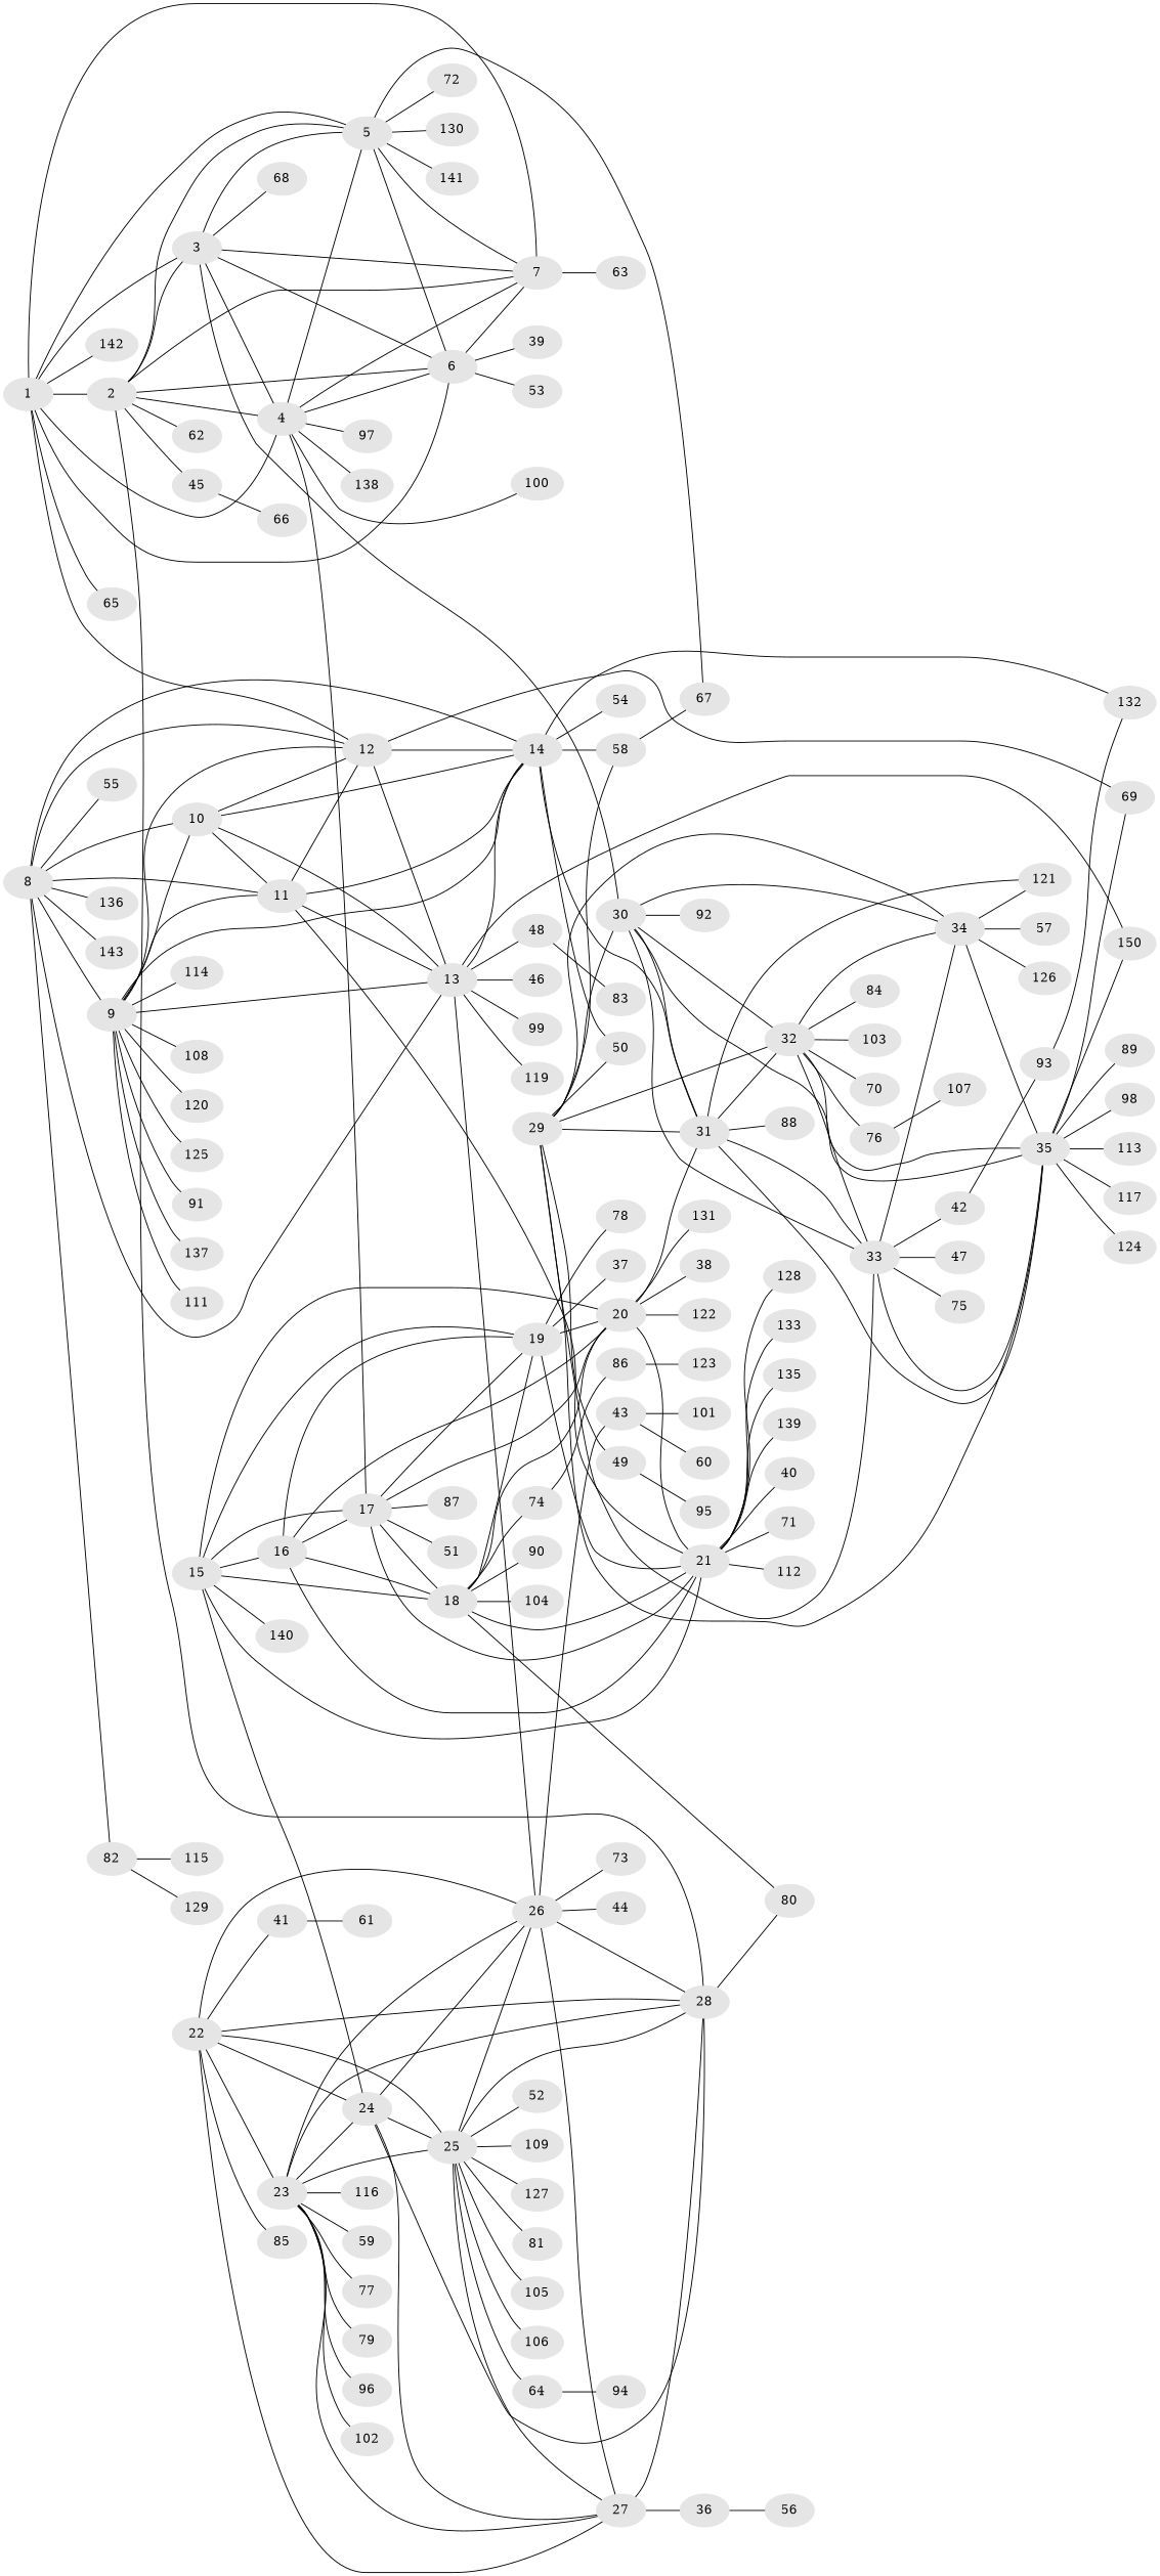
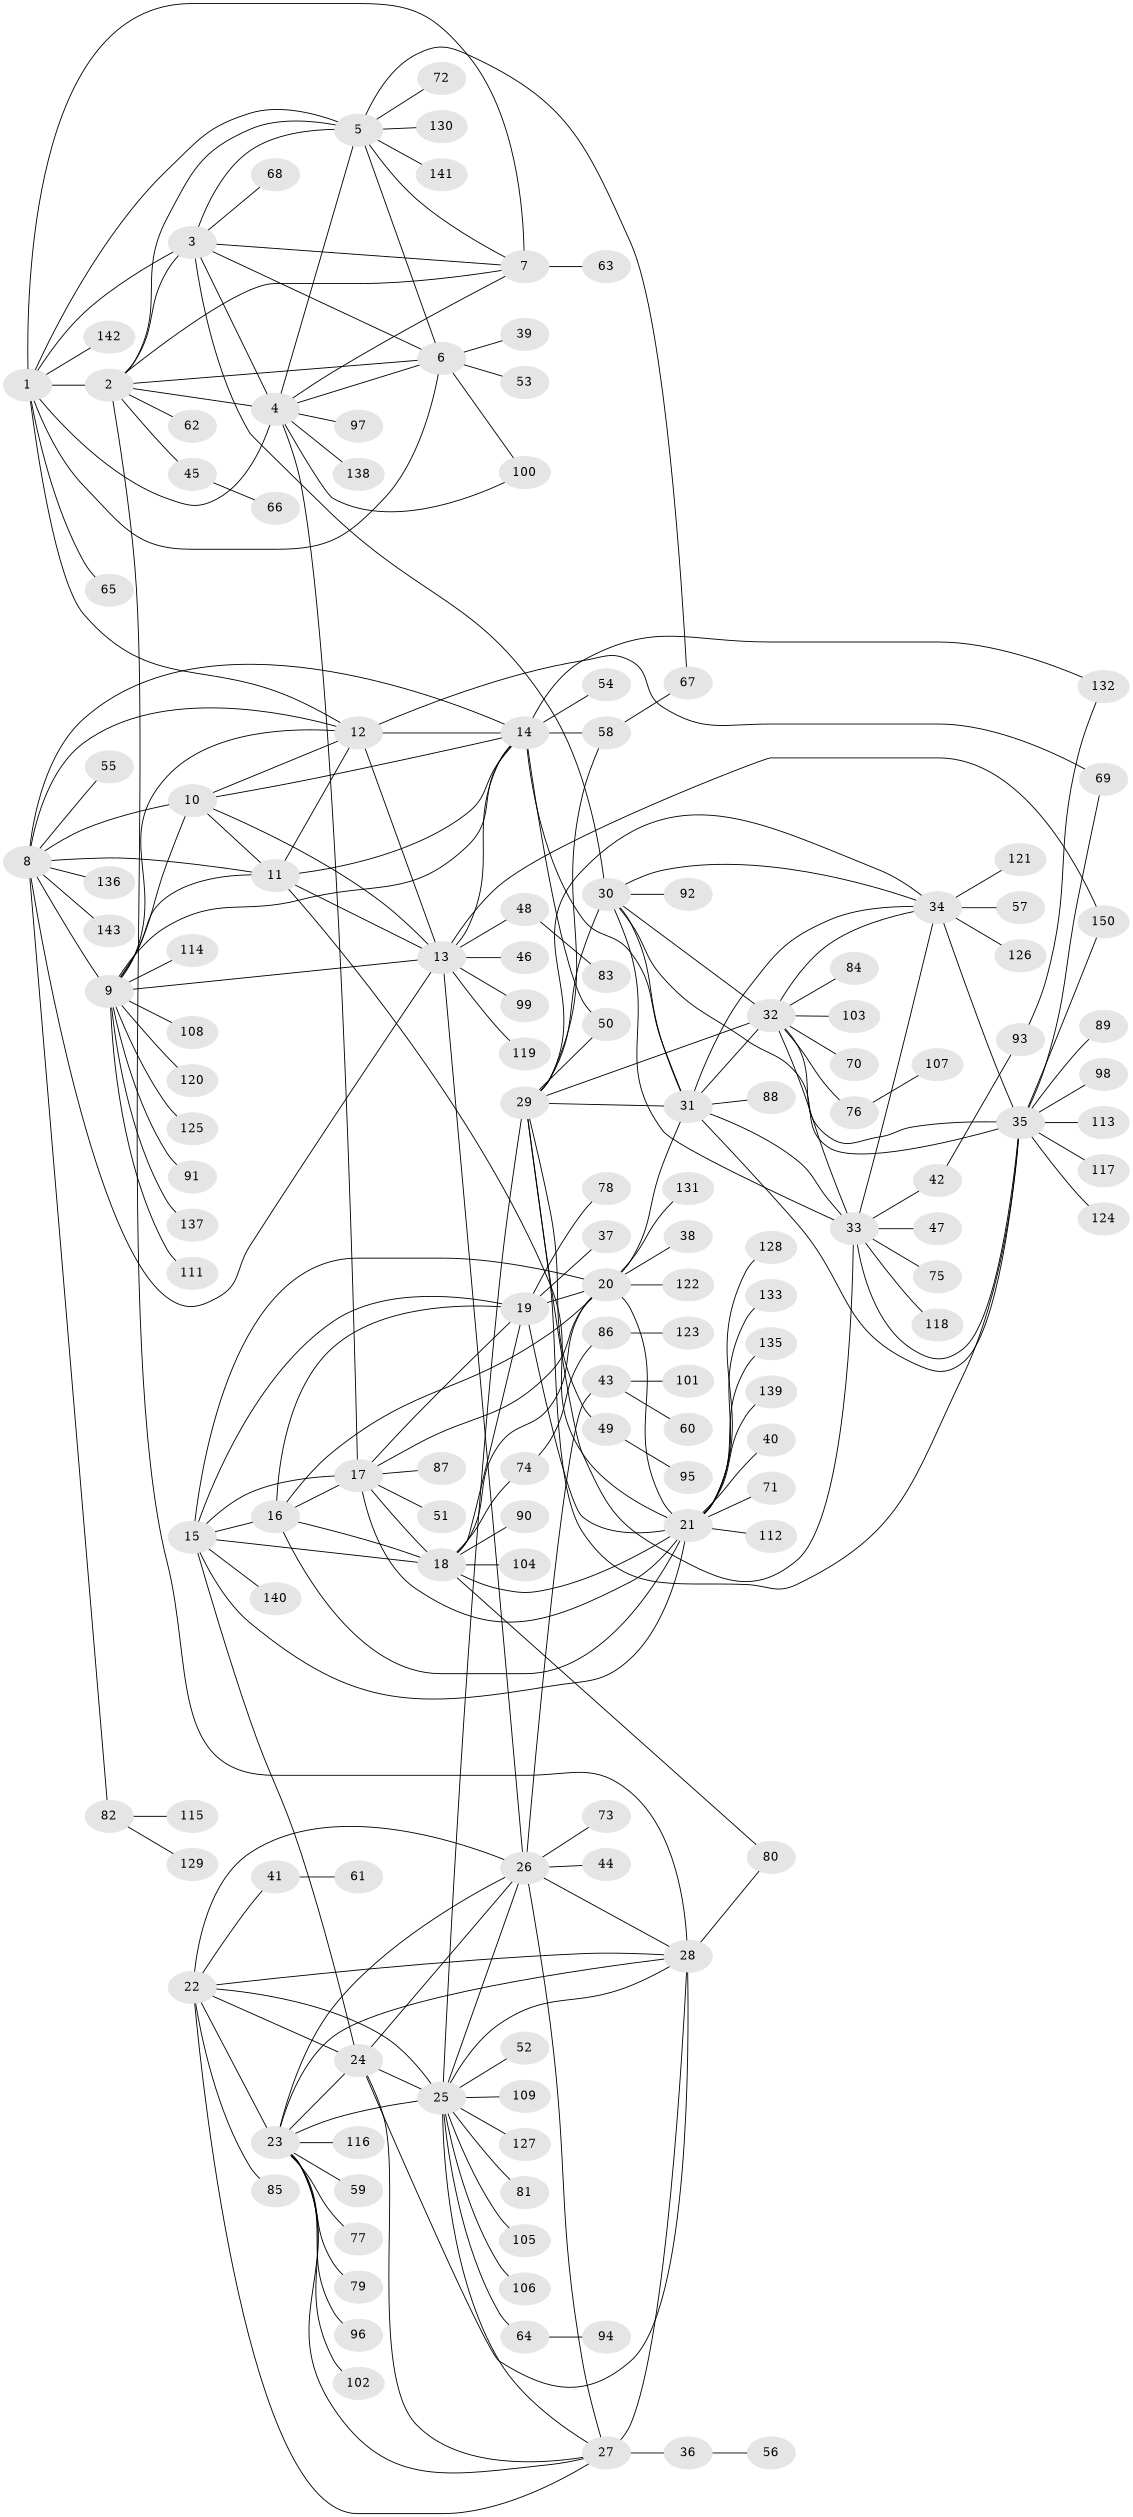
  graph {
    rankdir=LR
    node [color=gray90 style=filled]
    1
    2
    3
    4
    5
    6
    7
    12
    65
    142
    28
    45
    62
    30
    68
    17
    97
    100
    138
    67
    72
    130
    141
    39
    53
    63
    13
    14
    69
    80
    66
    31
    32
    33
    34
    35
    92
    21
    18
    19
    20
    51
    87
    8
    9
    10
    11
    55
    82
    136
    143
    91
    108
    111
    114
    120
    125
    137
    26
    46
    48
    99
    n63 [label=150]
    119
    50
    54
    58
    132
    115
    129
    40
    71
    112
    128
    133
    135
    139
    27
    43
    44
    73
    83
    88
    15
    16
    24
    140
    74
    90
    104
    37
    78
    38
    122
    131
    25
    86
    22
    23
    41
    85
    59
    77
    79
    96
    102
    116
    29
    52
    64
    81
    105
    106
    109
    127
    36
    61
    49
    94
    60
    101
    56
    70
    76
    84
    103
    42
    47
    75
+   118
    57
    121
    126
    89
    98
    113
    117
    124
    95
    107
    93
    123
    1 -- 2
    1 -- 3
    1 -- 4
    1 -- 5
    1 -- 6
    1 -- 7
    1 -- 12
    1 -- 65
    1 -- 142
    2 -- 3
    2 -- 4
    2 -- 5
    2 -- 6
    2 -- 7
    2 -- 28
    2 -- 45
    2 -- 62
    3 -- 4
    3 -- 5
    3 -- 6
    3 -- 7
    3 -- 30
    3 -- 68
    4 -- 5
    4 -- 6
    4 -- 7
    4 -- 17
    4 -- 97
    4 -- 100
    4 -- 138
    5 -- 6
    5 -- 7
    5 -- 67
    5 -- 72
    5 -- 130
    5 -- 141
-   6 -- 7
+   6 -- 100
    6 -- 39
    6 -- 53
    7 -- 63
    12 -- 13
    12 -- 14
    12 -- 69
    28 -- 80
    45 -- 66
    30 -- 31
    30 -- 32
    30 -- 33
    30 -- 34
    30 -- 35
    30 -- 92
    17 -- 21
    17 -- 18
    17 -- 19
    17 -- 20
    17 -- 51
    17 -- 87
    13 -- 14
    13 -- 26
    13 -- 46
    13 -- 48
    13 -- 99
    13 -- n63
    13 -- 119
    14 -- 31
    14 -- 50
    14 -- 54
    14 -- 58
    14 -- 132
    31 -- 32
    31 -- 33
-   31 -- 121
+   31 -- 34
    31 -- 35
    31 -- 88
    32 -- 33
    32 -- 34
    32 -- 35
    32 -- 70
    32 -- 76
    32 -- 84
    32 -- 103
    33 -- 34
    33 -- 35
    33 -- 42
    33 -- 47
    33 -- 75
+   33 -- 118
    34 -- 35
    34 -- 57
    34 -- 121
    34 -- 126
    35 -- 69
    35 -- n63
    35 -- 89
    35 -- 98
    35 -- 113
    35 -- 117
    35 -- 124
    21 -- 40
    21 -- 71
    21 -- 112
    21 -- 128
    21 -- 133
    21 -- 135
    21 -- 139
    18 -- 80
    18 -- 21
    18 -- 19
    18 -- 20
    18 -- 74
    18 -- 90
    18 -- 104
    19 -- 21
    19 -- 20
    19 -- 37
    19 -- 78
    20 -- 31
    20 -- 21
    20 -- 38
    20 -- 122
    20 -- 131
    8 -- 12
    8 -- 13
    8 -- 14
    8 -- 9
    8 -- 10
    8 -- 11
    8 -- 55
    8 -- 82
    8 -- 136
    8 -- 143
    9 -- 12
    9 -- 13
    9 -- 14
    9 -- 10
    9 -- 11
    9 -- 91
    9 -- 108
    9 -- 111
    9 -- 114
    9 -- 120
    9 -- 125
    9 -- 137
    10 -- 12
    10 -- 13
    10 -- 14
    10 -- 11
    11 -- 12
    11 -- 13
    11 -- 14
    11 -- 21
    82 -- 115
    82 -- 129
    26 -- 28
    26 -- 27
    26 -- 43
    26 -- 44
    26 -- 73
    48 -- 83
    58 -- 67
    27 -- 28
    27 -- 36
    43 -- 60
    43 -- 101
    15 -- 17
    15 -- 21
    15 -- 18
    15 -- 19
    15 -- 20
    15 -- 16
    15 -- 24
    15 -- 140
    16 -- 17
    16 -- 21
    16 -- 18
    16 -- 19
    16 -- 20
    24 -- 28
    24 -- 26
    24 -- 27
    24 -- 25
    74 -- 86
    25 -- 28
    25 -- 26
    25 -- 27
+   25 -- 29
    25 -- 52
    25 -- 64
    25 -- 81
    25 -- 105
    25 -- 106
    25 -- 109
    25 -- 127
    86 -- 123
    22 -- 28
    22 -- 26
    22 -- 27
    22 -- 24
    22 -- 25
    22 -- 23
    22 -- 41
    22 -- 85
    23 -- 28
    23 -- 26
    23 -- 27
    23 -- 24
    23 -- 25
    23 -- 59
    23 -- 77
    23 -- 79
    23 -- 96
    23 -- 102
    23 -- 116
    41 -- 61
    29 -- 30
    29 -- 31
    29 -- 32
    29 -- 33
    29 -- 34
    29 -- 35
    29 -- 50
    29 -- 58
    29 -- 49
    64 -- 94
    36 -- 56
    49 -- 95
    76 -- 107
    42 -- 93
    93 -- 132
  }
